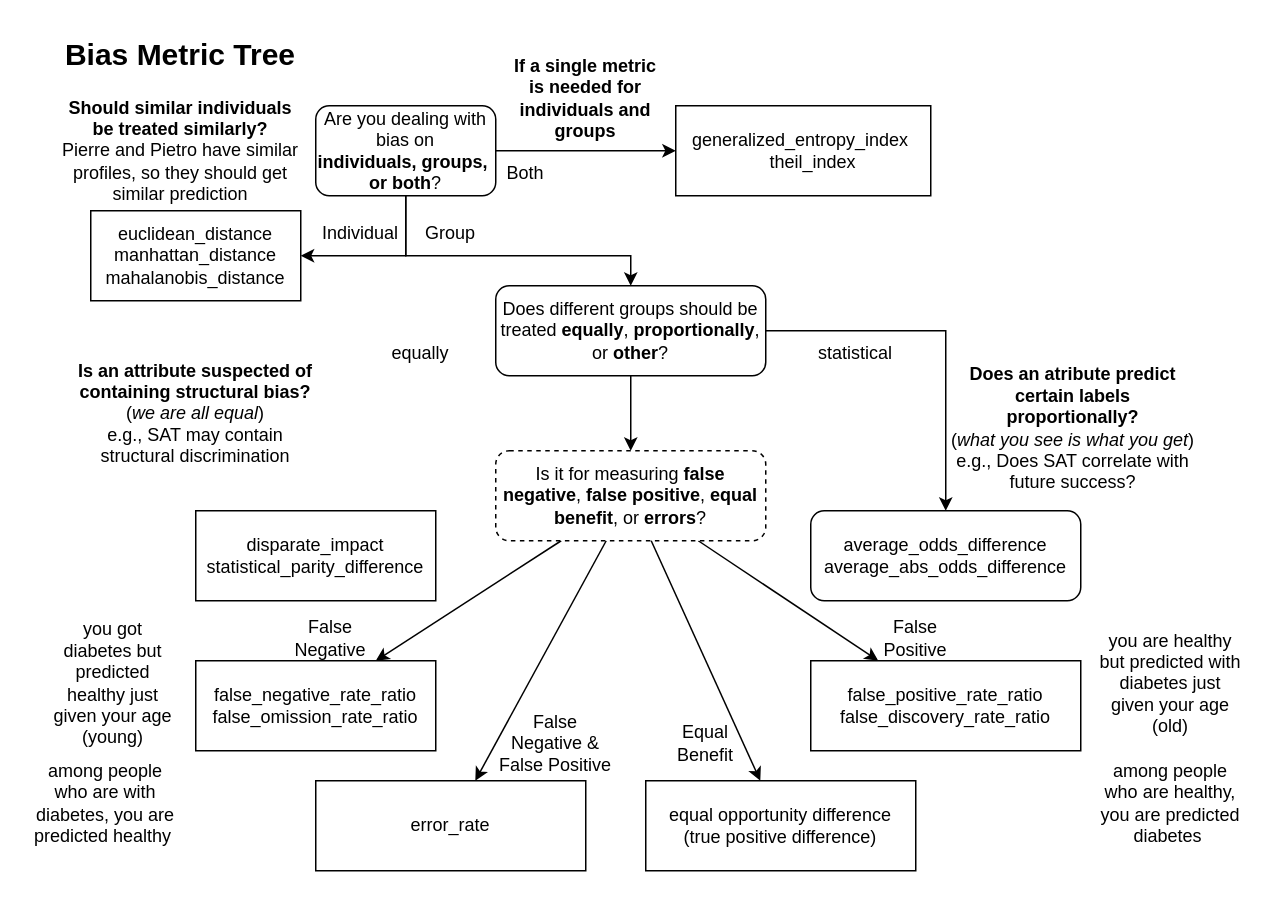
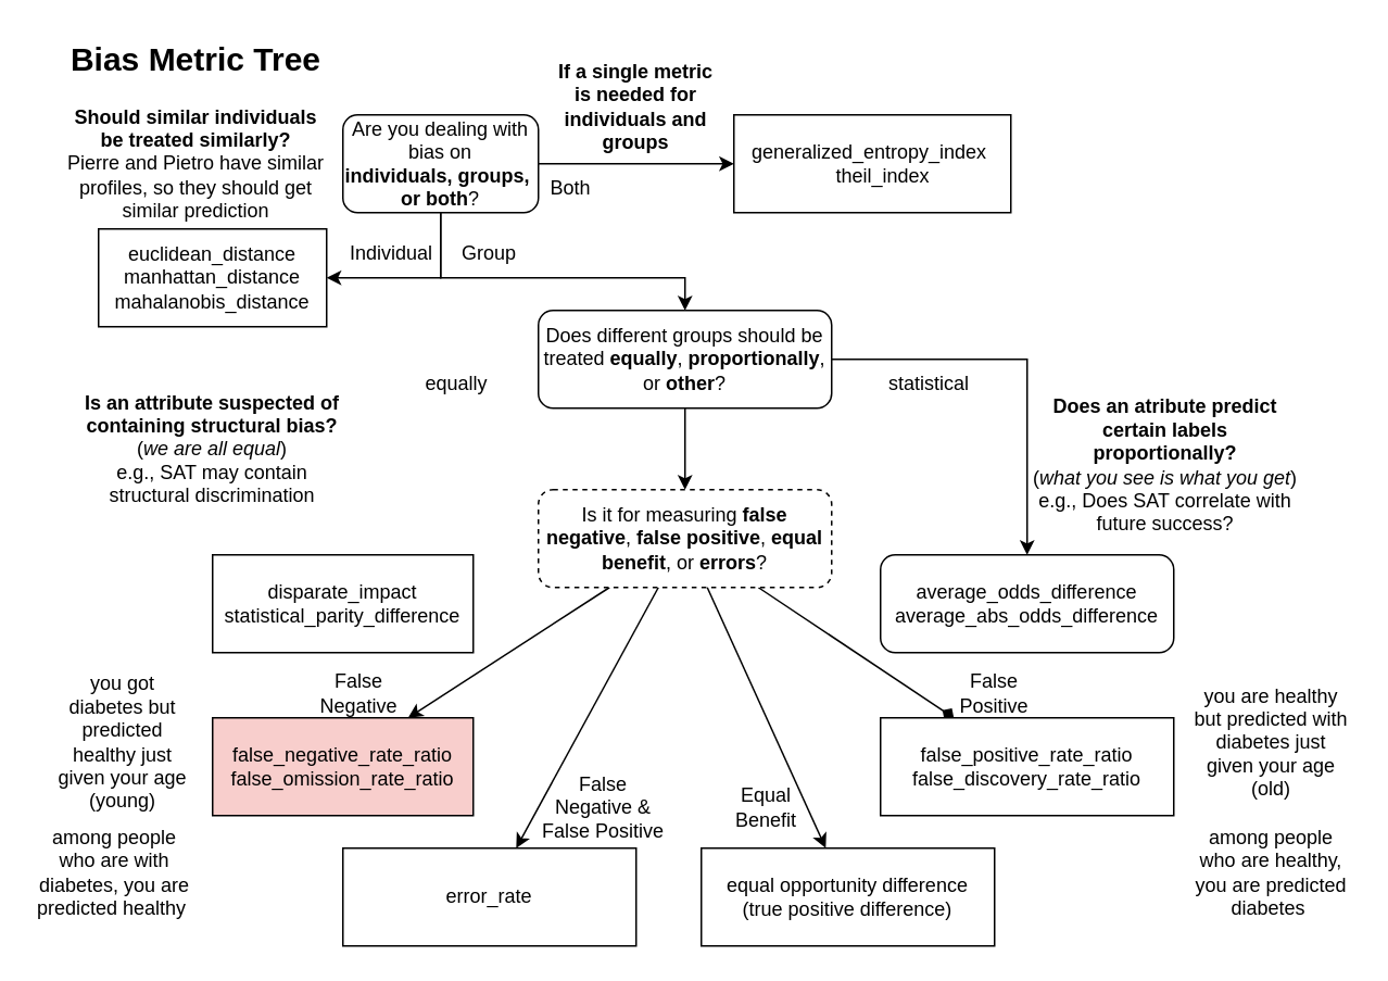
  <mxCell id="0" />
  <mxCell id="1" parent="0" />
  <mxCell id="2" value="" style="edgeStyle=orthogonalEdgeStyle;rounded=0;orthogonalLoop=1;jettySize=auto;html=1;entryX=1;entryY=0.5;entryDx=0;entryDy=0;" parent="1" source="5" target="6" edge="1"><mxGeometry x="0.143" y="-20" relative="1" as="geometry"><mxPoint x="150" y="200" as="targetPoint" /><Array as="points"><mxPoint x="270" y="170" /></Array><mxPoint as="offset" /></mxGeometry></mxCell>
  <mxCell id="3" style="edgeStyle=orthogonalEdgeStyle;rounded=0;orthogonalLoop=1;jettySize=auto;html=1;fontSize=11;" parent="1" source="5" target="16" edge="1"><mxGeometry relative="1" as="geometry" /></mxCell>
  <mxCell id="4" style="edgeStyle=orthogonalEdgeStyle;rounded=0;orthogonalLoop=1;jettySize=auto;html=1;exitX=0.5;exitY=1;exitDx=0;exitDy=0;fontSize=11;" parent="1" source="5" target="19" edge="1"><mxGeometry relative="1" as="geometry"><Array as="points"><mxPoint x="270" y="170" /><mxPoint x="420" y="170" /></Array></mxGeometry></mxCell>
  <mxCell id="5" value="Are you dealing with bias on &lt;b&gt;individuals,&amp;nbsp;&lt;/b&gt;&lt;b&gt;groups,&amp;nbsp; or both&lt;/b&gt;?" style="rounded=1;whiteSpace=wrap;html=1;" parent="1" vertex="1"><mxGeometry x="210" y="70" width="120" height="60" as="geometry" /></mxCell>
  <mxCell id="6" value="euclidean_distance&lt;br&gt;manhattan_distance&lt;br&gt;mahalanobis_distance" style="rounded=0;whiteSpace=wrap;html=1;" parent="1" vertex="1"><mxGeometry x="60" y="140" width="140" height="60" as="geometry" /></mxCell>
  <mxCell id="7" value="Bias Metric Tree" style="text;html=1;strokeColor=none;fillColor=none;align=center;verticalAlign=middle;whiteSpace=wrap;rounded=0;fontStyle=1;fontSize=20;" parent="1" vertex="1"><mxGeometry x="30" y="20" width="180" height="30" as="geometry" /></mxCell>
  <mxCell id="8" value="Individual" style="text;html=1;strokeColor=none;fillColor=none;align=center;verticalAlign=middle;whiteSpace=wrap;rounded=0;fontSize=12;" parent="1" vertex="1"><mxGeometry x="220" y="140" width="40" height="30" as="geometry" /></mxCell>
  <mxCell id="9" value="&lt;b&gt;Should similar individuals be treated similarly?&lt;br&gt;&lt;/b&gt;Pierre and Pietro have similar profiles, so they should get similar prediction" style="text;html=1;strokeColor=none;fillColor=none;align=center;verticalAlign=middle;whiteSpace=wrap;rounded=0;fontSize=12;" parent="1" vertex="1"><mxGeometry x="40" y="85" width="160" height="30" as="geometry" /></mxCell>
  <mxCell id="10" value="Group" style="text;html=1;strokeColor=none;fillColor=none;align=center;verticalAlign=middle;whiteSpace=wrap;rounded=0;fontSize=12;" parent="1" vertex="1"><mxGeometry x="280" y="140" width="40" height="30" as="geometry" /></mxCell>
  <mxCell id="11" value="&lt;b&gt;Does an atribute predict certain labels proportionally?&lt;br&gt;&lt;/b&gt;(&lt;i&gt;what you see is what you get&lt;/i&gt;) e.g.,&amp;nbsp;Does SAT correlate with future success?" style="text;html=1;strokeColor=none;fillColor=none;align=center;verticalAlign=middle;whiteSpace=wrap;rounded=0;fontSize=12;" parent="1" vertex="1"><mxGeometry x="630" y="270" width="170" height="30" as="geometry" /></mxCell>
  <mxCell id="12" value="&lt;div&gt;disparate_impact&lt;/div&gt;&lt;div&gt;statistical_parity_difference&lt;/div&gt;" style="rounded=0;whiteSpace=wrap;html=1;" parent="1" vertex="1"><mxGeometry x="130" y="340" width="160" height="60" as="geometry" /></mxCell>
  <mxCell id="13" value="&lt;b&gt;Is an attribute suspected of containing structural bias?&lt;br&gt;&lt;/b&gt;(&lt;i&gt;we are all equal&lt;/i&gt;)&lt;br&gt;e.g., SAT may contain structural discrimination" style="text;html=1;strokeColor=none;fillColor=none;align=center;verticalAlign=middle;whiteSpace=wrap;rounded=0;fontSize=12;" parent="1" vertex="1"><mxGeometry x="45" y="260" width="170" height="30" as="geometry" /></mxCell>
  <mxCell id="14" value="&lt;div&gt;average_odds_difference&lt;/div&gt;&lt;div&gt;average_abs_odds_difference&lt;/div&gt;" style="whiteSpace=wrap;html=1;rounded=1;" parent="1" vertex="1"><mxGeometry x="540" y="340" width="180" height="60" as="geometry" /></mxCell>
  <mxCell id="15" value="Both" style="text;html=1;strokeColor=none;fillColor=none;align=center;verticalAlign=middle;whiteSpace=wrap;rounded=0;fontSize=12;" parent="1" vertex="1"><mxGeometry x="330" y="100" width="40" height="30" as="geometry" /></mxCell>
  <mxCell id="16" value="&lt;div&gt;generalized_entropy_index&amp;nbsp;&lt;/div&gt;&lt;div&gt;&amp;nbsp; &amp;nbsp; theil_index&lt;/div&gt;" style="rounded=0;whiteSpace=wrap;html=1;" parent="1" vertex="1"><mxGeometry x="450" y="70" width="170" height="60" as="geometry" /></mxCell>
  <mxCell id="17" value="&lt;b&gt;If a single metric is needed for individuals and groups&lt;br&gt;&lt;/b&gt;" style="text;html=1;strokeColor=none;fillColor=none;align=center;verticalAlign=middle;whiteSpace=wrap;rounded=0;fontSize=12;" parent="1" vertex="1"><mxGeometry x="340" y="50" width="100" height="30" as="geometry" /></mxCell>
  <mxCell id="18" value="" style="edgeStyle=orthogonalEdgeStyle;rounded=0;orthogonalLoop=1;jettySize=auto;html=1;fontSize=11;entryX=0.5;entryY=0;entryDx=0;entryDy=0;" parent="1" source="19" target="27" edge="1"><mxGeometry relative="1" as="geometry"><Array as="points" /></mxGeometry></mxCell>
  <mxCell id="19" value="Does different groups should be treated &lt;b&gt;equally&lt;/b&gt;, &lt;b&gt;proportionally&lt;/b&gt;, or &lt;b&gt;other&lt;/b&gt;?" style="rounded=1;whiteSpace=wrap;html=1;" parent="1" vertex="1"><mxGeometry x="330" y="190" width="180" height="60" as="geometry" /></mxCell>
  <mxCell id="20" style="edgeStyle=orthogonalEdgeStyle;rounded=0;orthogonalLoop=1;jettySize=auto;html=1;fontSize=11;" parent="1" source="19" target="14" edge="1"><mxGeometry relative="1" as="geometry"><mxPoint x="280" y="140" as="sourcePoint" /><mxPoint x="380" y="200" as="targetPoint" /><Array as="points"><mxPoint x="630" y="220" /></Array></mxGeometry></mxCell>
  <mxCell id="21" value="statistical" style="text;html=1;strokeColor=none;fillColor=none;align=center;verticalAlign=middle;whiteSpace=wrap;rounded=0;fontSize=12;" parent="1" vertex="1"><mxGeometry x="550" y="220" width="40" height="30" as="geometry" /></mxCell>
  <mxCell id="22" value="equally" style="text;html=1;strokeColor=none;fillColor=none;align=center;verticalAlign=middle;whiteSpace=wrap;rounded=0;fontSize=12;" parent="1" vertex="1"><mxGeometry x="260" y="220" width="40" height="30" as="geometry" /></mxCell>
- <mxCell id="23" value="&lt;div&gt;false_negative_rate_ratio&lt;/div&gt;&lt;div&gt;&lt;span&gt;false_omission_rate_ratio&lt;/span&gt;&lt;/div&gt;" style="rounded=0;whiteSpace=wrap;html=1;" parent="1" vertex="1"><mxGeometry x="130" y="440" width="160" height="60" as="geometry" /></mxCell>
+ <mxCell id="23" value="&lt;div&gt;false_negative_rate_ratio&lt;/div&gt;&lt;div&gt;&lt;span&gt;false_omission_rate_ratio&lt;/span&gt;&lt;/div&gt;" style="rounded=0;whiteSpace=wrap;html=1;fillColor=#f8cecc;" parent="1" vertex="1"><mxGeometry x="130" y="440" width="160" height="60" as="geometry" /></mxCell>
  <mxCell id="24" style="rounded=0;orthogonalLoop=1;jettySize=auto;html=1;fontSize=11;" parent="1" source="27" target="28" edge="1"><mxGeometry relative="1" as="geometry" /></mxCell>
  <mxCell id="25" style="edgeStyle=none;rounded=0;orthogonalLoop=1;jettySize=auto;html=1;entryX=0.75;entryY=0;entryDx=0;entryDy=0;fontSize=11;" parent="1" source="27" target="23" edge="1"><mxGeometry relative="1" as="geometry"><Array as="points" /></mxGeometry></mxCell>
- <mxCell id="26" style="edgeStyle=none;rounded=0;orthogonalLoop=1;jettySize=auto;html=1;entryX=0.25;entryY=0;entryDx=0;entryDy=0;fontSize=11;" parent="1" source="27" target="30" edge="1"><mxGeometry relative="1" as="geometry" /></mxCell>
+ <mxCell id="26" style="edgeStyle=none;rounded=0;orthogonalLoop=1;jettySize=auto;html=1;entryX=0.25;entryY=0;entryDx=0;entryDy=0;fontSize=11;endArrow=diamond;" parent="1" source="27" target="30" edge="1"><mxGeometry relative="1" as="geometry" /></mxCell>
  <mxCell id="27" value="Is it for measuring &lt;b&gt;false negative&lt;/b&gt;, &lt;b&gt;false positive&lt;/b&gt;, &lt;b&gt;equal benefit&lt;/b&gt;, or &lt;b&gt;errors&lt;/b&gt;?" style="whiteSpace=wrap;html=1;rounded=1;dashed=1;" parent="1" vertex="1"><mxGeometry x="330" y="300" width="180" height="60" as="geometry" /></mxCell>
  <mxCell id="28" value="error_rate" style="rounded=0;whiteSpace=wrap;html=1;" parent="1" vertex="1"><mxGeometry x="210" y="520" width="180" height="60" as="geometry" /></mxCell>
  <mxCell id="29" value="False Negative" style="text;html=1;strokeColor=none;fillColor=none;align=center;verticalAlign=middle;whiteSpace=wrap;rounded=0;fontSize=12;" parent="1" vertex="1"><mxGeometry x="200" y="410" width="40" height="30" as="geometry" /></mxCell>
  <mxCell id="30" value="&lt;div&gt;false_positive_rate_ratio&lt;/div&gt;&lt;div&gt;false_discovery_rate_ratio&lt;/div&gt;" style="rounded=0;whiteSpace=wrap;html=1;" parent="1" vertex="1"><mxGeometry x="540" y="440" width="180" height="60" as="geometry" /></mxCell>
  <mxCell id="31" value="False&lt;br&gt;Positive" style="text;html=1;strokeColor=none;fillColor=none;align=center;verticalAlign=middle;whiteSpace=wrap;rounded=0;fontSize=12;" parent="1" vertex="1"><mxGeometry x="590" y="410" width="40" height="30" as="geometry" /></mxCell>
  <mxCell id="32" value="Equal Benefit" style="text;html=1;strokeColor=none;fillColor=none;align=center;verticalAlign=middle;whiteSpace=wrap;rounded=0;fontSize=12;" parent="1" vertex="1"><mxGeometry x="440" y="480" width="60" height="30" as="geometry" /></mxCell>
  <mxCell id="33" value="you got diabetes but predicted healthy just given your age (young)" style="text;html=1;strokeColor=none;fillColor=none;align=center;verticalAlign=middle;whiteSpace=wrap;rounded=0;fontSize=12;fontStyle=0" parent="1" vertex="1"><mxGeometry x="30" y="440" width="90" height="30" as="geometry" /></mxCell>
  <mxCell id="34" value="you are healthy but predicted with diabetes just given your age (old)" style="text;html=1;strokeColor=none;fillColor=none;align=center;verticalAlign=middle;whiteSpace=wrap;rounded=0;fontSize=12;fontStyle=0" parent="1" vertex="1"><mxGeometry x="730" y="440" width="100" height="30" as="geometry" /></mxCell>
  <mxCell id="35" value="among people who are healthy, you are predicted diabetes&amp;nbsp;" style="text;html=1;strokeColor=none;fillColor=none;align=center;verticalAlign=middle;whiteSpace=wrap;rounded=0;fontSize=12;fontStyle=0" parent="1" vertex="1"><mxGeometry x="730" y="520" width="100" height="30" as="geometry" /></mxCell>
  <mxCell id="36" value="among people who are with diabetes, you are predicted healthy&amp;nbsp;" style="text;html=1;strokeColor=none;fillColor=none;align=center;verticalAlign=middle;whiteSpace=wrap;rounded=0;fontSize=12;fontStyle=0" parent="1" vertex="1"><mxGeometry x="20" y="520" width="100" height="30" as="geometry" /></mxCell>
  <mxCell id="37" value="equal opportunity difference&lt;br&gt;(true positive difference)" style="rounded=0;whiteSpace=wrap;html=1;" parent="1" vertex="1"><mxGeometry x="430" y="520" width="180" height="60" as="geometry" /></mxCell>
  <mxCell id="38" style="rounded=0;orthogonalLoop=1;jettySize=auto;html=1;fontSize=11;" parent="1" source="27" target="37" edge="1"><mxGeometry relative="1" as="geometry"><mxPoint x="413.636" y="370" as="sourcePoint" /><mxPoint x="326.364" y="530" as="targetPoint" /></mxGeometry></mxCell>
  <mxCell id="39" value="False Negative &amp;amp; False Positive" style="text;html=1;strokeColor=none;fillColor=none;align=center;verticalAlign=middle;whiteSpace=wrap;rounded=0;fontSize=12;" parent="1" vertex="1"><mxGeometry x="330" y="480" width="80" height="30" as="geometry" /></mxCell>
